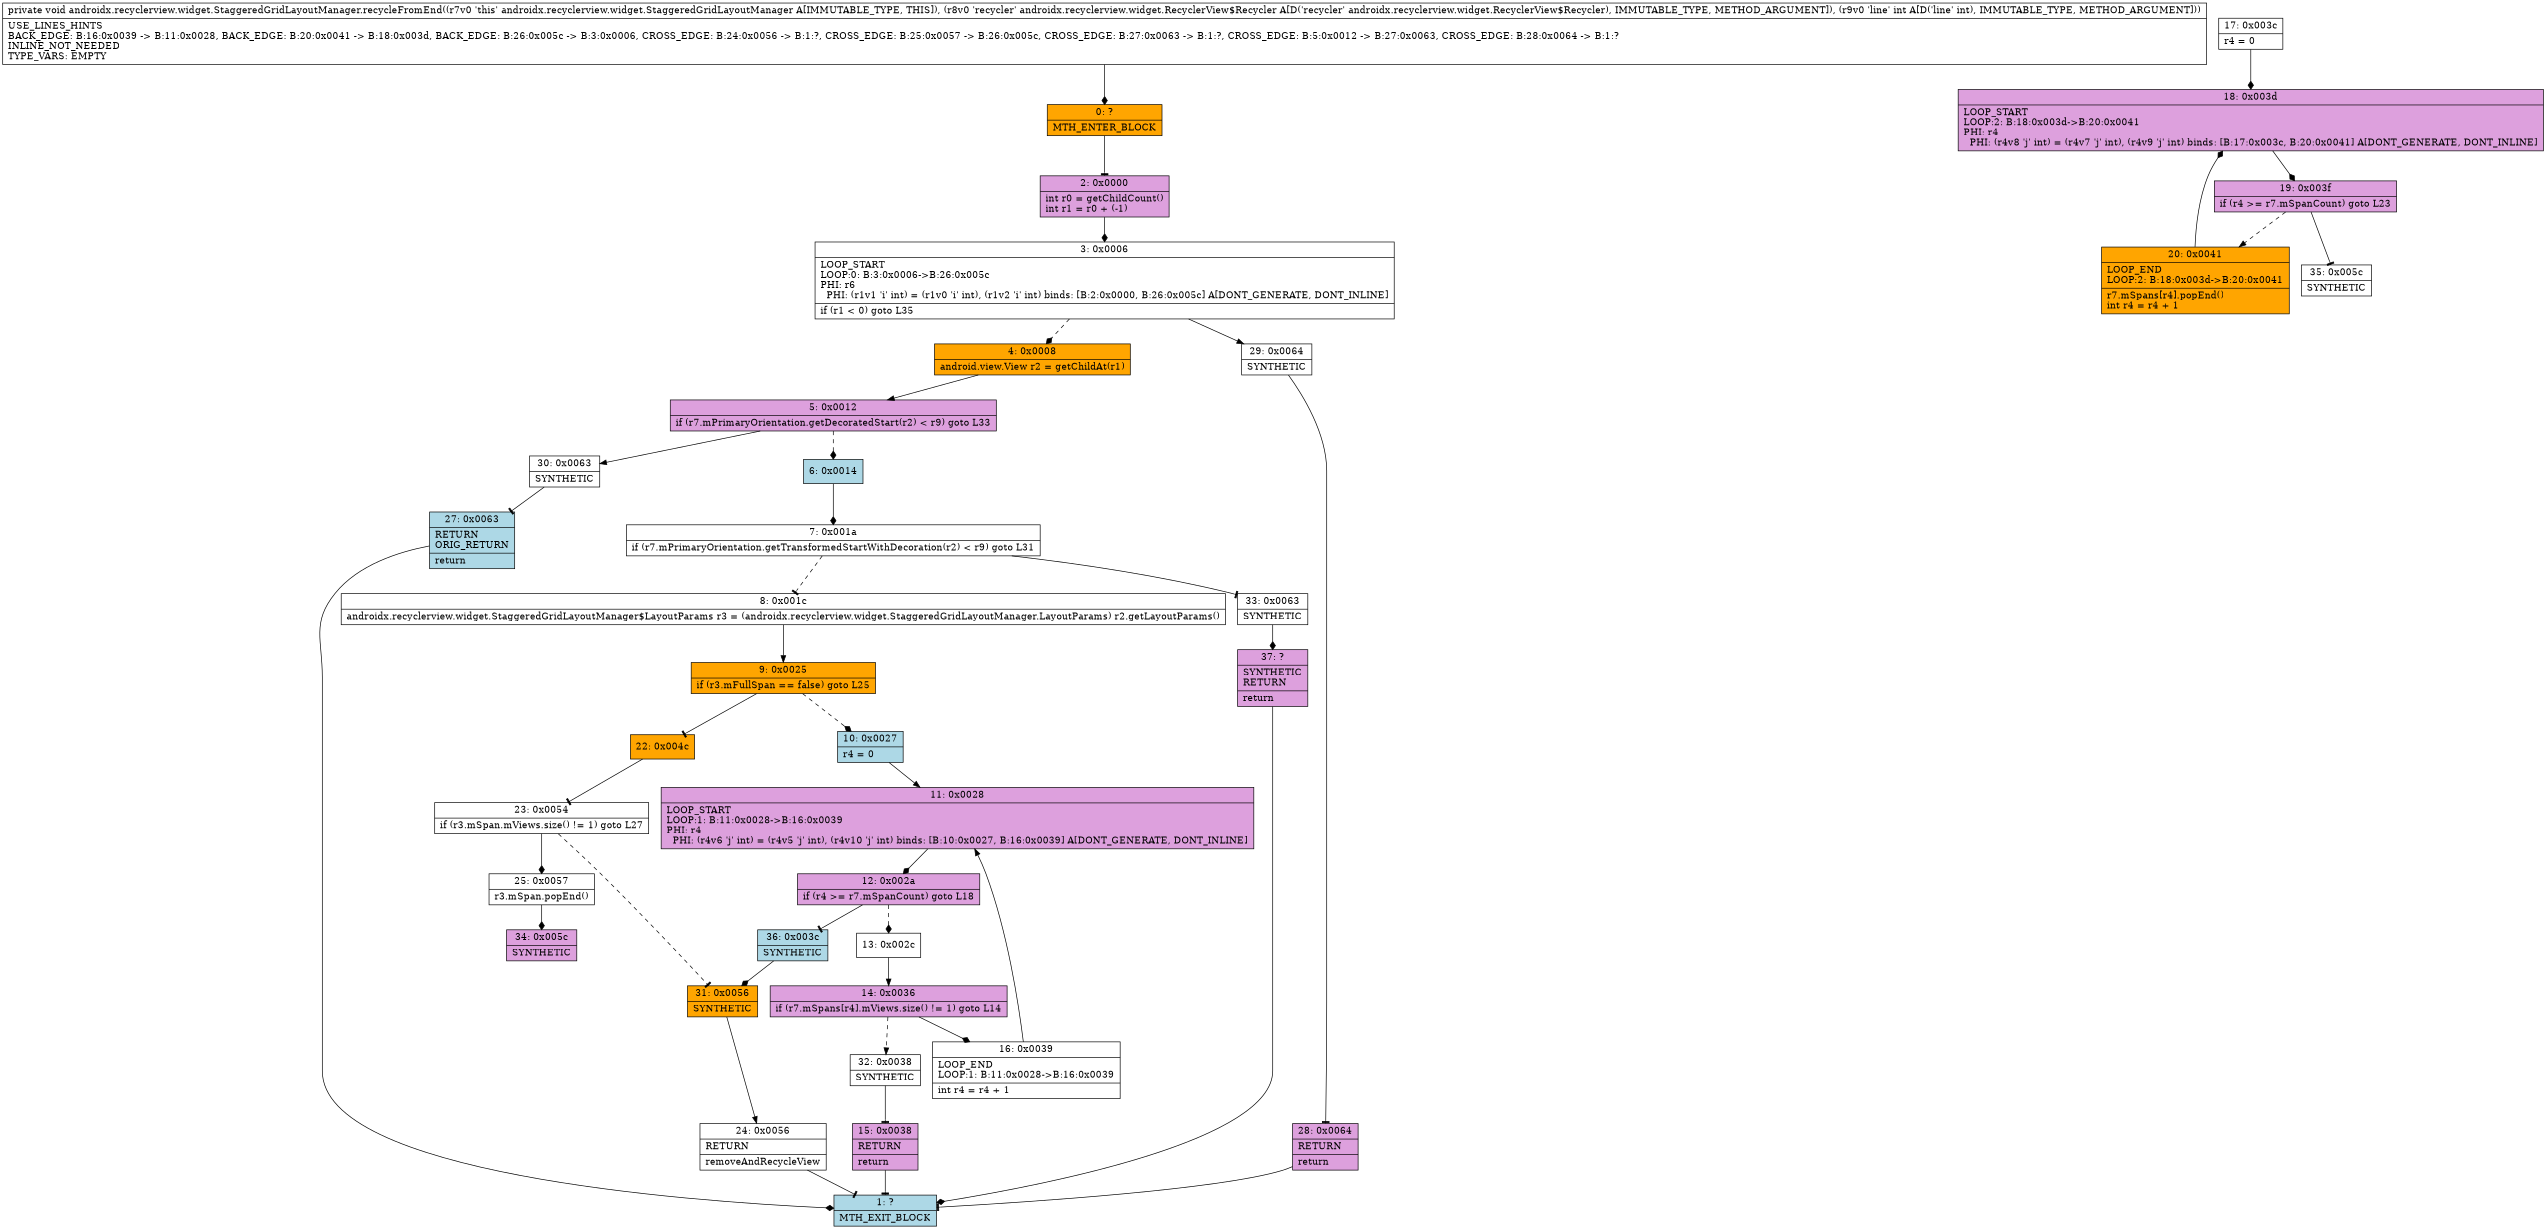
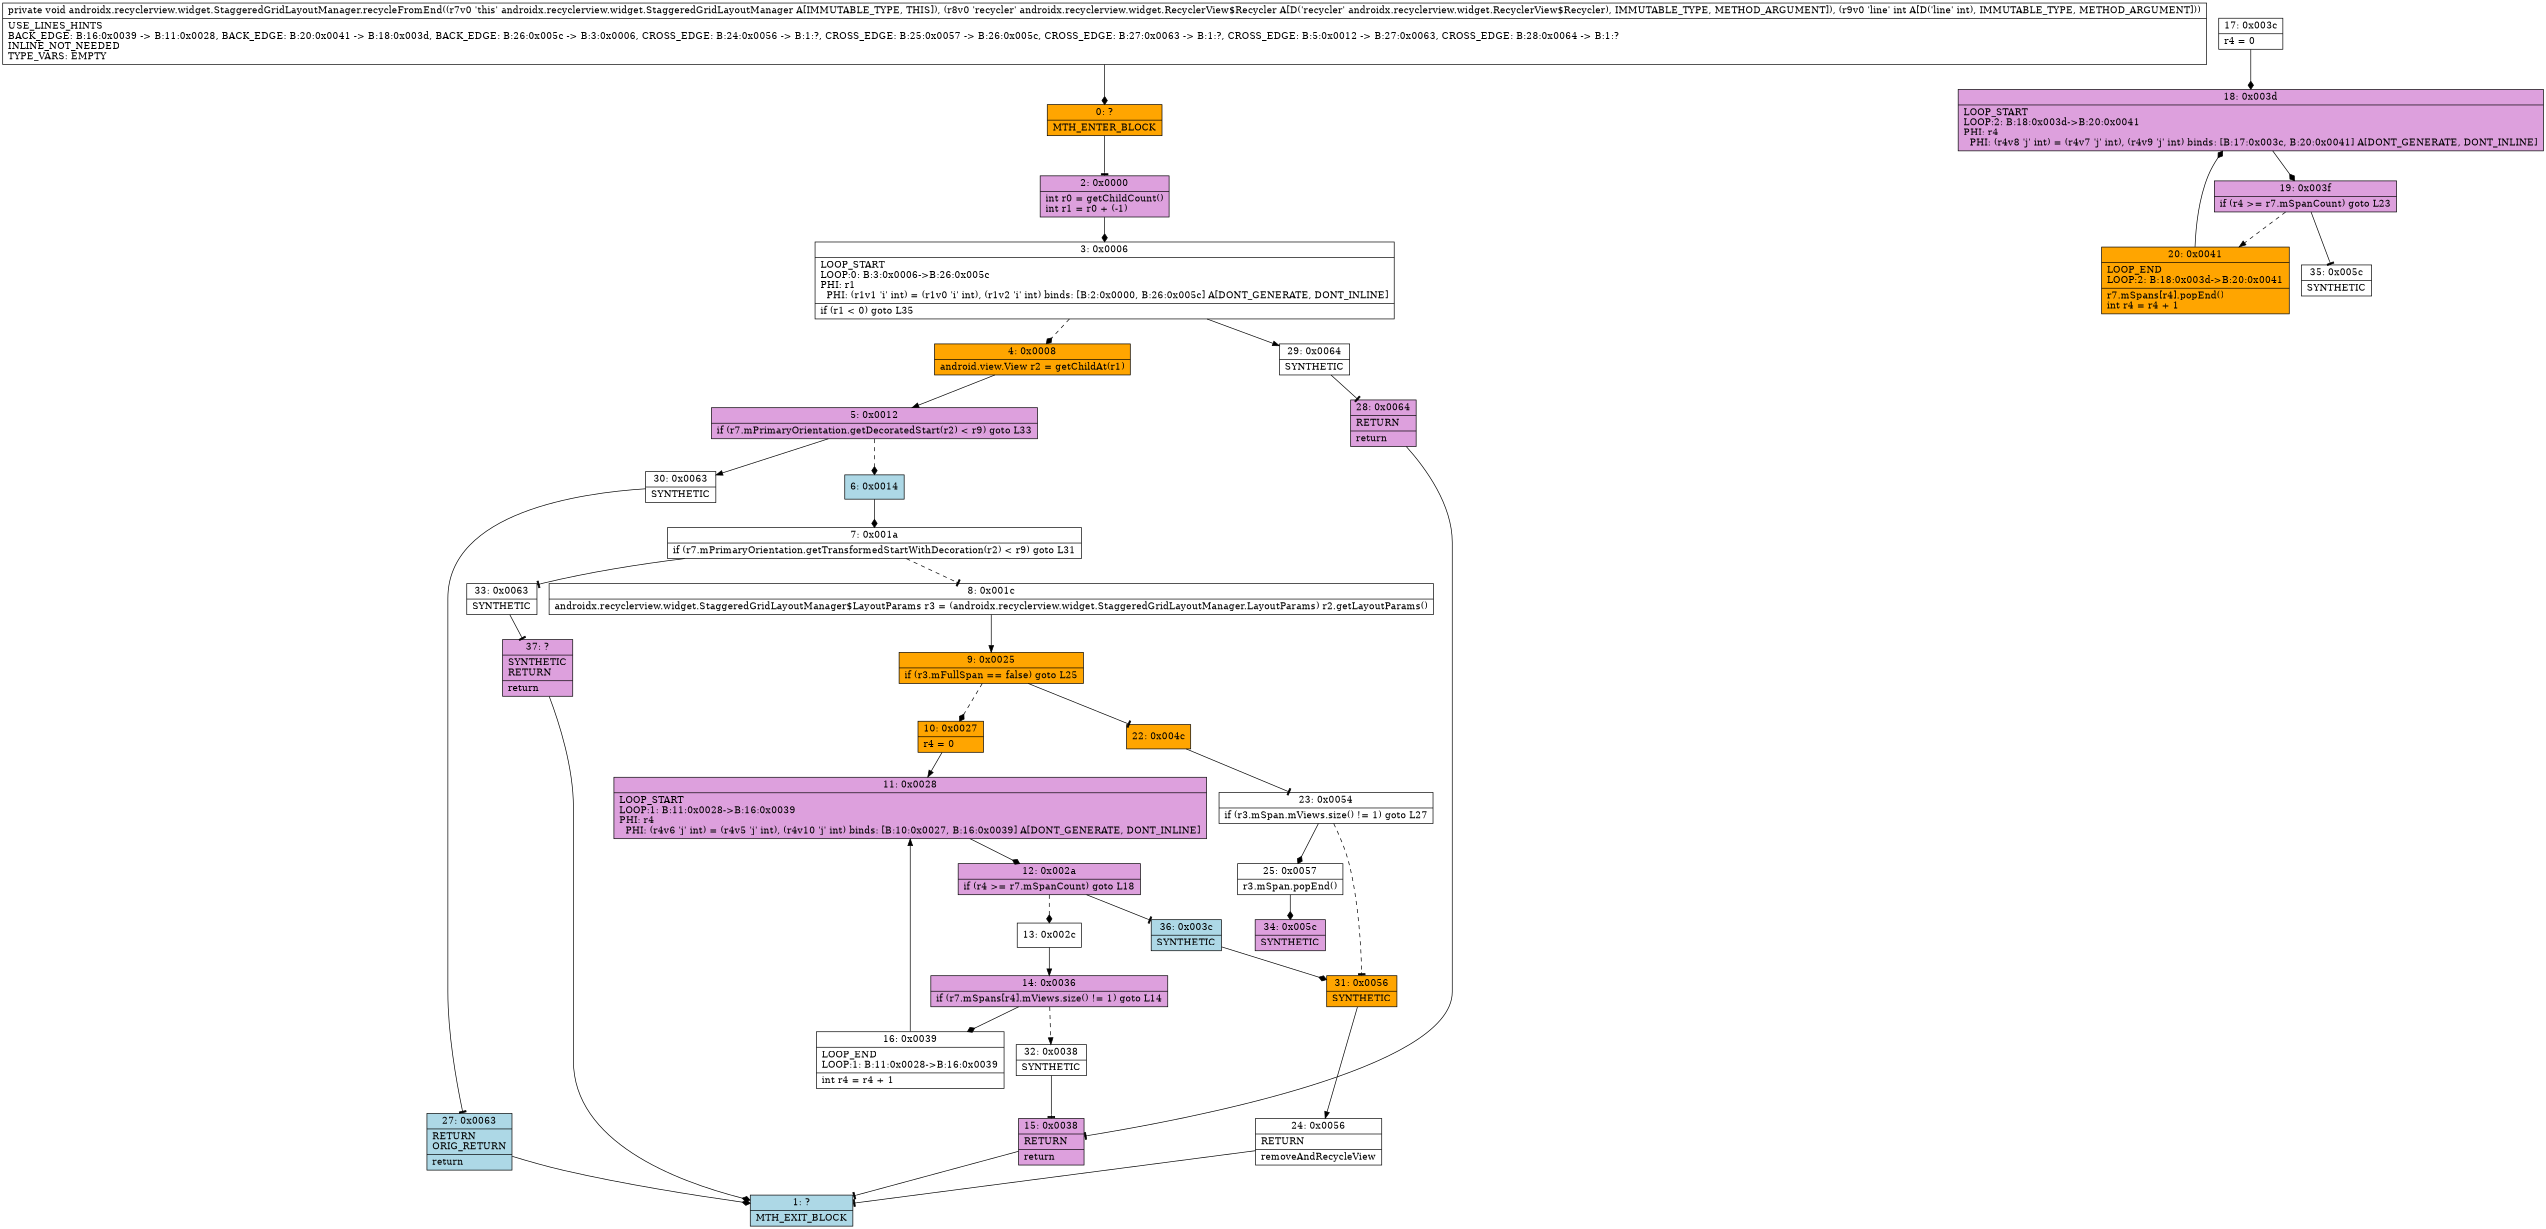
  digraph {
    node [fillcolor=white shape=record style=filled]
    edge [arrowhead=diamond]
    n1 [fillcolor=orange label="{0\:\ ?|MTH_ENTER_BLOCK\l}"]
    n2 [fillcolor=plum label="{2\:\ 0x0000|int r0 = getChildCount()\lint r1 = r0 + (\-1)\l}"]
-   n3 [label="{3\:\ 0x0006|LOOP_START\lLOOP:0: B:3:0x0006\-\>B:26:0x005c\lPHI: r6 \l  PHI: (r1v1 'i' int) = (r1v0 'i' int), (r1v2 'i' int) binds: [B:2:0x0000, B:26:0x005c] A[DONT_GENERATE, DONT_INLINE]\l|if (r1 \< 0) goto L35\l}"]
+   n3 [label="{3\:\ 0x0006|LOOP_START\lLOOP:0: B:3:0x0006\-\>B:26:0x005c\lPHI: r1 \l  PHI: (r1v1 'i' int) = (r1v0 'i' int), (r1v2 'i' int) binds: [B:2:0x0000, B:26:0x005c] A[DONT_GENERATE, DONT_INLINE]\l|if (r1 \< 0) goto L35\l}"]
    n4 [fillcolor=orange label="{4\:\ 0x0008|android.view.View r2 = getChildAt(r1)\l}"]
    n5 [label="{29\:\ 0x0064|SYNTHETIC\l}"]
    n6 [fillcolor=plum label="{5\:\ 0x0012|if (r7.mPrimaryOrientation.getDecoratedStart(r2) \< r9) goto L33\l}"]
    n7 [fillcolor=plum label="{28\:\ 0x0064|RETURN\l|return\l}"]
    n8 [fillcolor=lightblue label="{6\:\ 0x0014}"]
    n9 [label="{30\:\ 0x0063|SYNTHETIC\l}"]
    n10 [label="{7\:\ 0x001a|if (r7.mPrimaryOrientation.getTransformedStartWithDecoration(r2) \< r9) goto L31\l}"]
    n11 [fillcolor=lightblue label="{27\:\ 0x0063|RETURN\lORIG_RETURN\l|return\l}"]
    n12 [label="{8\:\ 0x001c|androidx.recyclerview.widget.StaggeredGridLayoutManager$LayoutParams r3 = (androidx.recyclerview.widget.StaggeredGridLayoutManager.LayoutParams) r2.getLayoutParams()\l}"]
    n13 [label="{33\:\ 0x0063|SYNTHETIC\l}"]
    n14 [fillcolor=orange label="{9\:\ 0x0025|if (r3.mFullSpan == false) goto L25\l}"]
    n15 [fillcolor=plum label="{37\:\ ?|SYNTHETIC\lRETURN\l|return\l}"]
-   n16 [fillcolor=lightblue label="{10\:\ 0x0027|r4 = 0\l}"]
+   n16 [fillcolor=orange label="{10\:\ 0x0027|r4 = 0\l}"]
    n17 [fillcolor=orange label="{22\:\ 0x004c}"]
    n18 [fillcolor=plum label="{11\:\ 0x0028|LOOP_START\lLOOP:1: B:11:0x0028\-\>B:16:0x0039\lPHI: r4 \l  PHI: (r4v6 'j' int) = (r4v5 'j' int), (r4v10 'j' int) binds: [B:10:0x0027, B:16:0x0039] A[DONT_GENERATE, DONT_INLINE]\l}"]
    n19 [label="{23\:\ 0x0054|if (r3.mSpan.mViews.size() != 1) goto L27\l}"]
    n20 [fillcolor=plum label="{12\:\ 0x002a|if (r4 \>= r7.mSpanCount) goto L18\l}"]
    n21 [label="{13\:\ 0x002c}"]
    n22 [fillcolor=lightblue label="{36\:\ 0x003c|SYNTHETIC\l}"]
    n23 [fillcolor=plum label="{14\:\ 0x0036|if (r7.mSpans[r4].mViews.size() != 1) goto L14\l}"]
    n24 [fillcolor=orange label="{31\:\ 0x0056|SYNTHETIC\l}"]
    n25 [label="{16\:\ 0x0039|LOOP_END\lLOOP:1: B:11:0x0028\-\>B:16:0x0039\l|int r4 = r4 + 1\l}"]
    n26 [label="{32\:\ 0x0038|SYNTHETIC\l}"]
    n27 [fillcolor=plum label="{15\:\ 0x0038|RETURN\l|return\l}"]
    n28 [fillcolor=lightblue label="{1\:\ ?|MTH_EXIT_BLOCK\l}"]
    n29 [label="{17\:\ 0x003c|r4 = 0\l}"]
    n30 [fillcolor=plum label="{18\:\ 0x003d|LOOP_START\lLOOP:2: B:18:0x003d\-\>B:20:0x0041\lPHI: r4 \l  PHI: (r4v8 'j' int) = (r4v7 'j' int), (r4v9 'j' int) binds: [B:17:0x003c, B:20:0x0041] A[DONT_GENERATE, DONT_INLINE]\l}"]
    n31 [fillcolor=plum label="{19\:\ 0x003f|if (r4 \>= r7.mSpanCount) goto L23\l}"]
    n32 [fillcolor=orange label="{20\:\ 0x0041|LOOP_END\lLOOP:2: B:18:0x003d\-\>B:20:0x0041\l|r7.mSpans[r4].popEnd()\lint r4 = r4 + 1\l}"]
    n33 [label="{35\:\ 0x005c|SYNTHETIC\l}"]
    n34 [label="{25\:\ 0x0057|r3.mSpan.popEnd()\l}"]
    n35 [fillcolor=plum label="{34\:\ 0x005c|SYNTHETIC\l}"]
    n36 [label="{24\:\ 0x0056|RETURN\l|removeAndRecycleView\l}"]
    n37 [label="{private void androidx.recyclerview.widget.StaggeredGridLayoutManager.recycleFromEnd((r7v0 'this' androidx.recyclerview.widget.StaggeredGridLayoutManager A[IMMUTABLE_TYPE, THIS]), (r8v0 'recycler' androidx.recyclerview.widget.RecyclerView$Recycler A[D('recycler' androidx.recyclerview.widget.RecyclerView$Recycler), IMMUTABLE_TYPE, METHOD_ARGUMENT]), (r9v0 'line' int A[D('line' int), IMMUTABLE_TYPE, METHOD_ARGUMENT]))  | USE_LINES_HINTS\lBACK_EDGE: B:16:0x0039 \-\> B:11:0x0028, BACK_EDGE: B:20:0x0041 \-\> B:18:0x003d, BACK_EDGE: B:26:0x005c \-\> B:3:0x0006, CROSS_EDGE: B:24:0x0056 \-\> B:1:?, CROSS_EDGE: B:25:0x0057 \-\> B:26:0x005c, CROSS_EDGE: B:27:0x0063 \-\> B:1:?, CROSS_EDGE: B:5:0x0012 \-\> B:27:0x0063, CROSS_EDGE: B:28:0x0064 \-\> B:1:?\lINLINE_NOT_NEEDED\lTYPE_VARS: EMPTY\l}"]
    n1 -> n2 [arrowhead=tee]
    n2 -> n3
    n3 -> n4 [style=dashed]
    n3 -> n5 [arrowhead=normal]
    n4 -> n6 [arrowhead=normal]
    n5 -> n7 [arrowhead=tee]
    n6 -> n8 [style=dashed]
    n6 -> n9 [arrowhead=normal]
-   n7 -> n28 [arrowhead=tee]
+   n7 -> n27 [arrowhead=tee]
    n8 -> n10
    n9 -> n11 [arrowhead=tee]
    n10 -> n12 [arrowhead=tee style=dashed]
    n10 -> n13 [arrowhead=tee]
    n11 -> n28
    n12 -> n14 [arrowhead=normal]
-   n13 -> n15
+   n13 -> n15 [arrowhead=tee]
    n14 -> n16 [style=dashed]
    n14 -> n17 [arrowhead=tee]
    n15 -> n28
    n16 -> n18 [arrowhead=normal]
    n17 -> n19 [arrowhead=tee]
    n18 -> n20
    n19 -> n24 [arrowhead=tee style=dashed]
    n19 -> n34
    n20 -> n21 [style=dashed]
    n20 -> n22 [arrowhead=tee]
    n21 -> n23 [arrowhead=normal]
    n22 -> n24
    n23 -> n25
    n23 -> n26 [arrowhead=normal style=dashed]
    n24 -> n36 [arrowhead=normal]
    n25 -> n18 [arrowhead=normal]
    n26 -> n27 [arrowhead=tee]
    n27 -> n28 [arrowhead=tee]
    n29 -> n30
    n30 -> n31
    n31 -> n32 [arrowhead=normal style=dashed]
    n31 -> n33 [arrowhead=tee]
    n32 -> n30
    n34 -> n35
    n36 -> n28 [arrowhead=tee]
    n37 -> n1
  }
